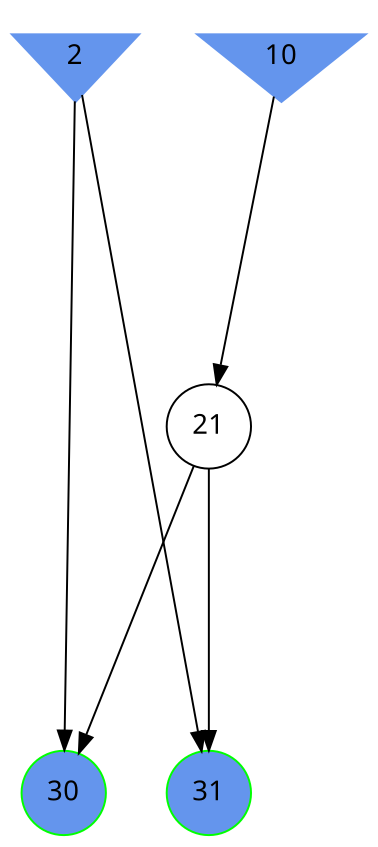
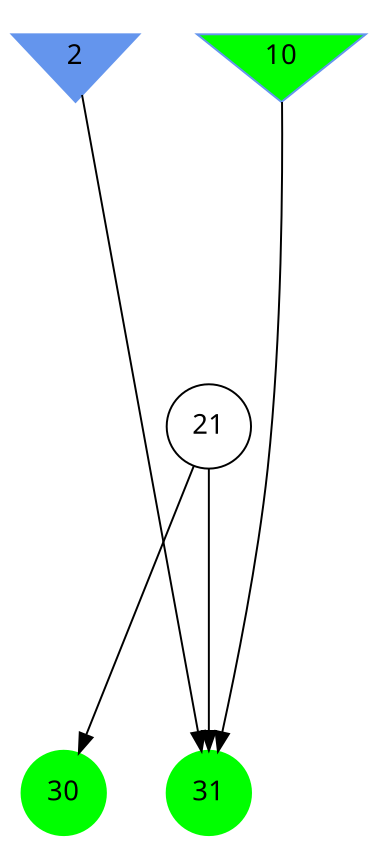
  digraph {
    fontname="Noto Sans"
    ranksep=2.0
    node [color=cornflowerblue fontname="Noto Sans" shape=circle style=filled]
    edge [fontname="Noto Sans"]
    n1 [label=2 shape=invtriangle]
-   10 [shape=invtriangle]
+   10 [shape=invtriangle fillcolor=green]
    21 [color=black style=""]
-   30 [color=green fillcolor=cornflowerblue]
-   31 [color=green fillcolor=cornflowerblue]
+   30 [color=green]
+   31 [color=green]
    subgraph sub_1 {
      rank=same
      n1
      10
    }
    subgraph sub_2 {
      rank=same
      21
    }
    subgraph sub_3 {
      rank=same
      30
      31
    }
-   n1 -> 30
    n1 -> 31
-   10 -> 21
+   10 -> 31
    21 -> 30
    21 -> 31
  }
